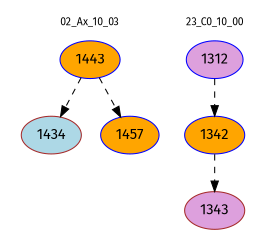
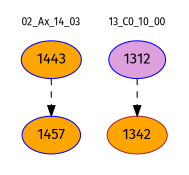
  digraph {
    fontname="Fira Sans"
    node [color=blue fillcolor=orange fontname="Fira Sans" style=filled]
    edge [color=black fontname="Fira Sans" style=dashed]
    n1 [label=1443]
-   n2 [color=brown fillcolor=lightblue label=1434]
    n3 [label=1457]
-   n4 [label=1342]
+   n4 [color=brown label=1342]
    n5 [fillcolor=plum label=1312]
-   n6 [color=brown fillcolor=plum label=1343]
    subgraph cluster_1 {
      color=white
      fontsize=10
-     label="02_Ax_10_03"
+     label="02_Ax_14_03"
      n1
-     n2
      n3
    }
    subgraph cluster_2 {
      color=white
      fontsize=10
-     label="23_C0_10_00"
+     label="13_C0_10_00"
      n4
      n5
-     n6
    }
-   n1 -> n2
    n1 -> n3
-   n4 -> n6
    n5 -> n4
  }
